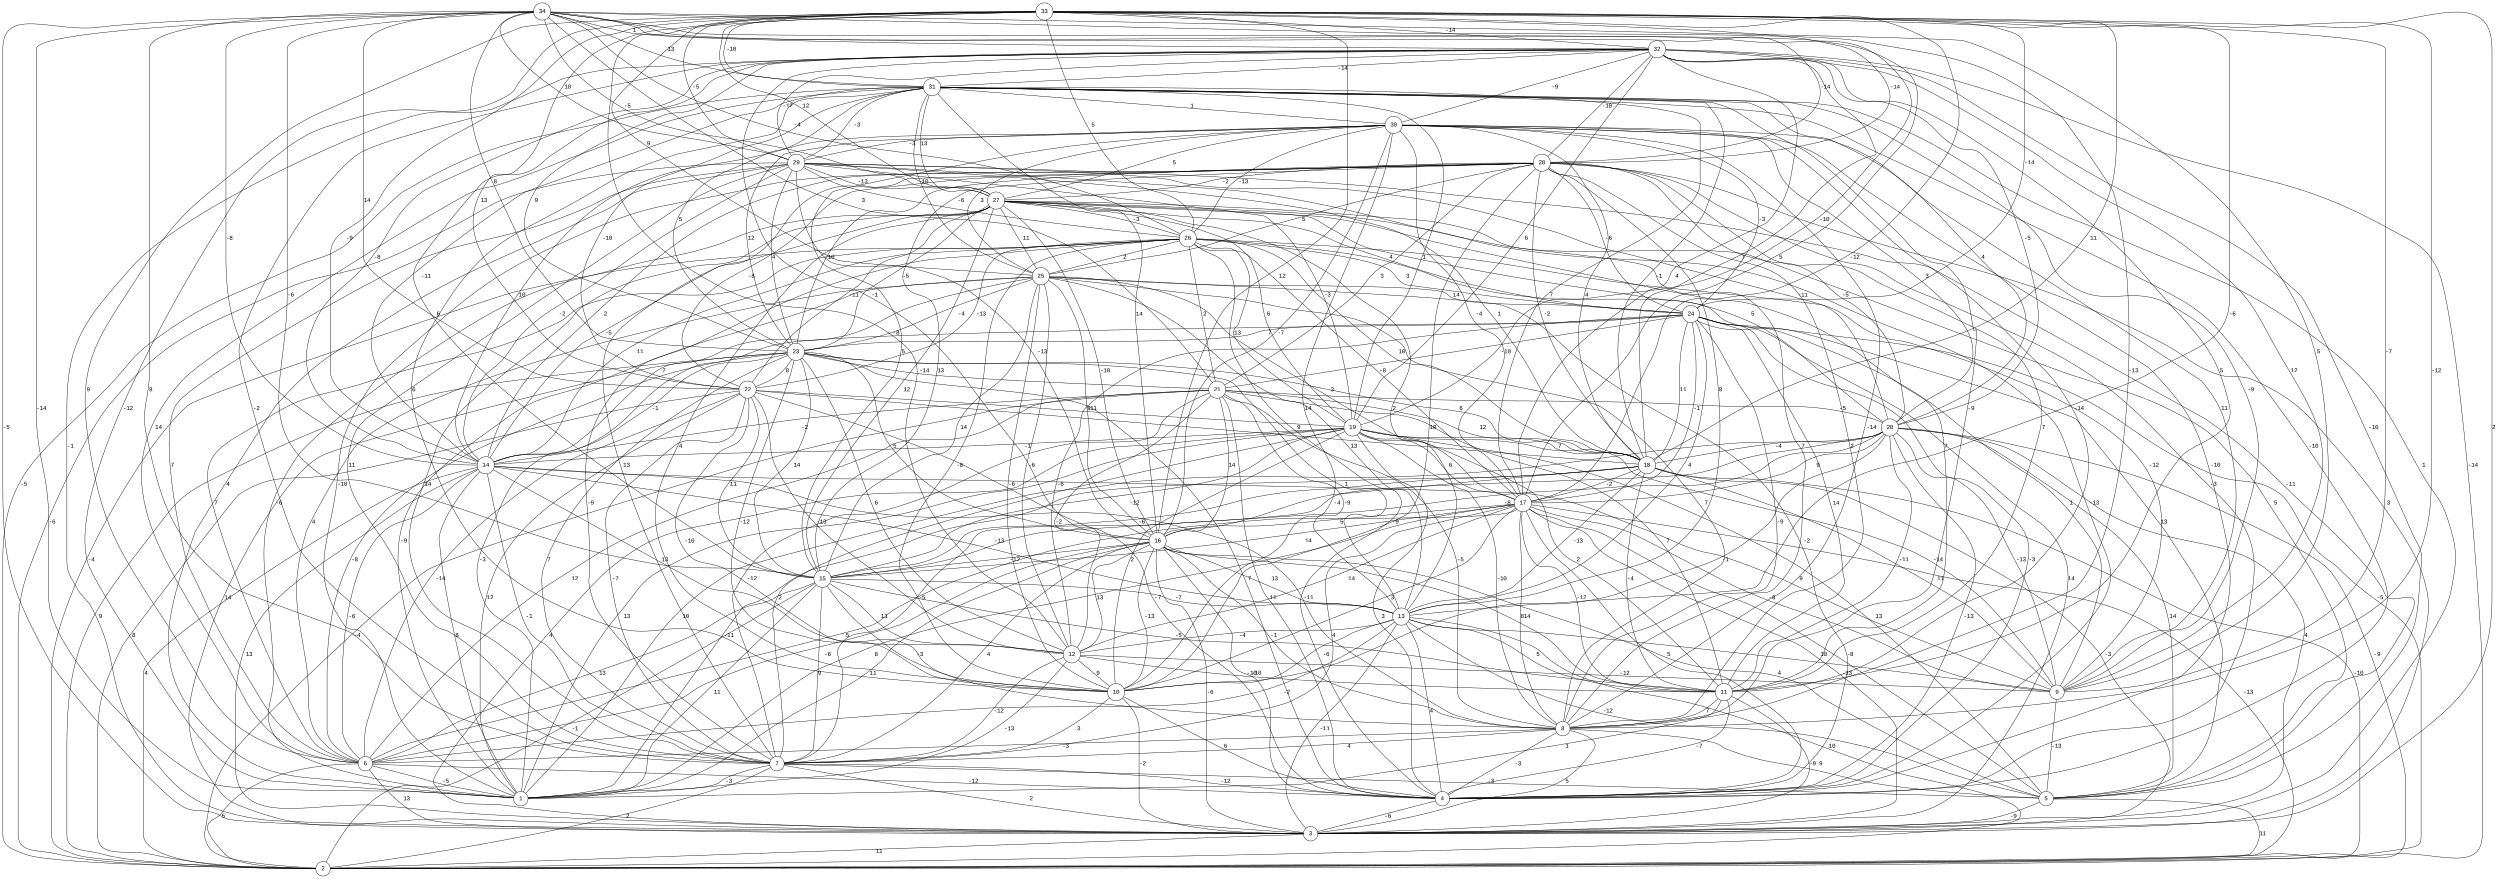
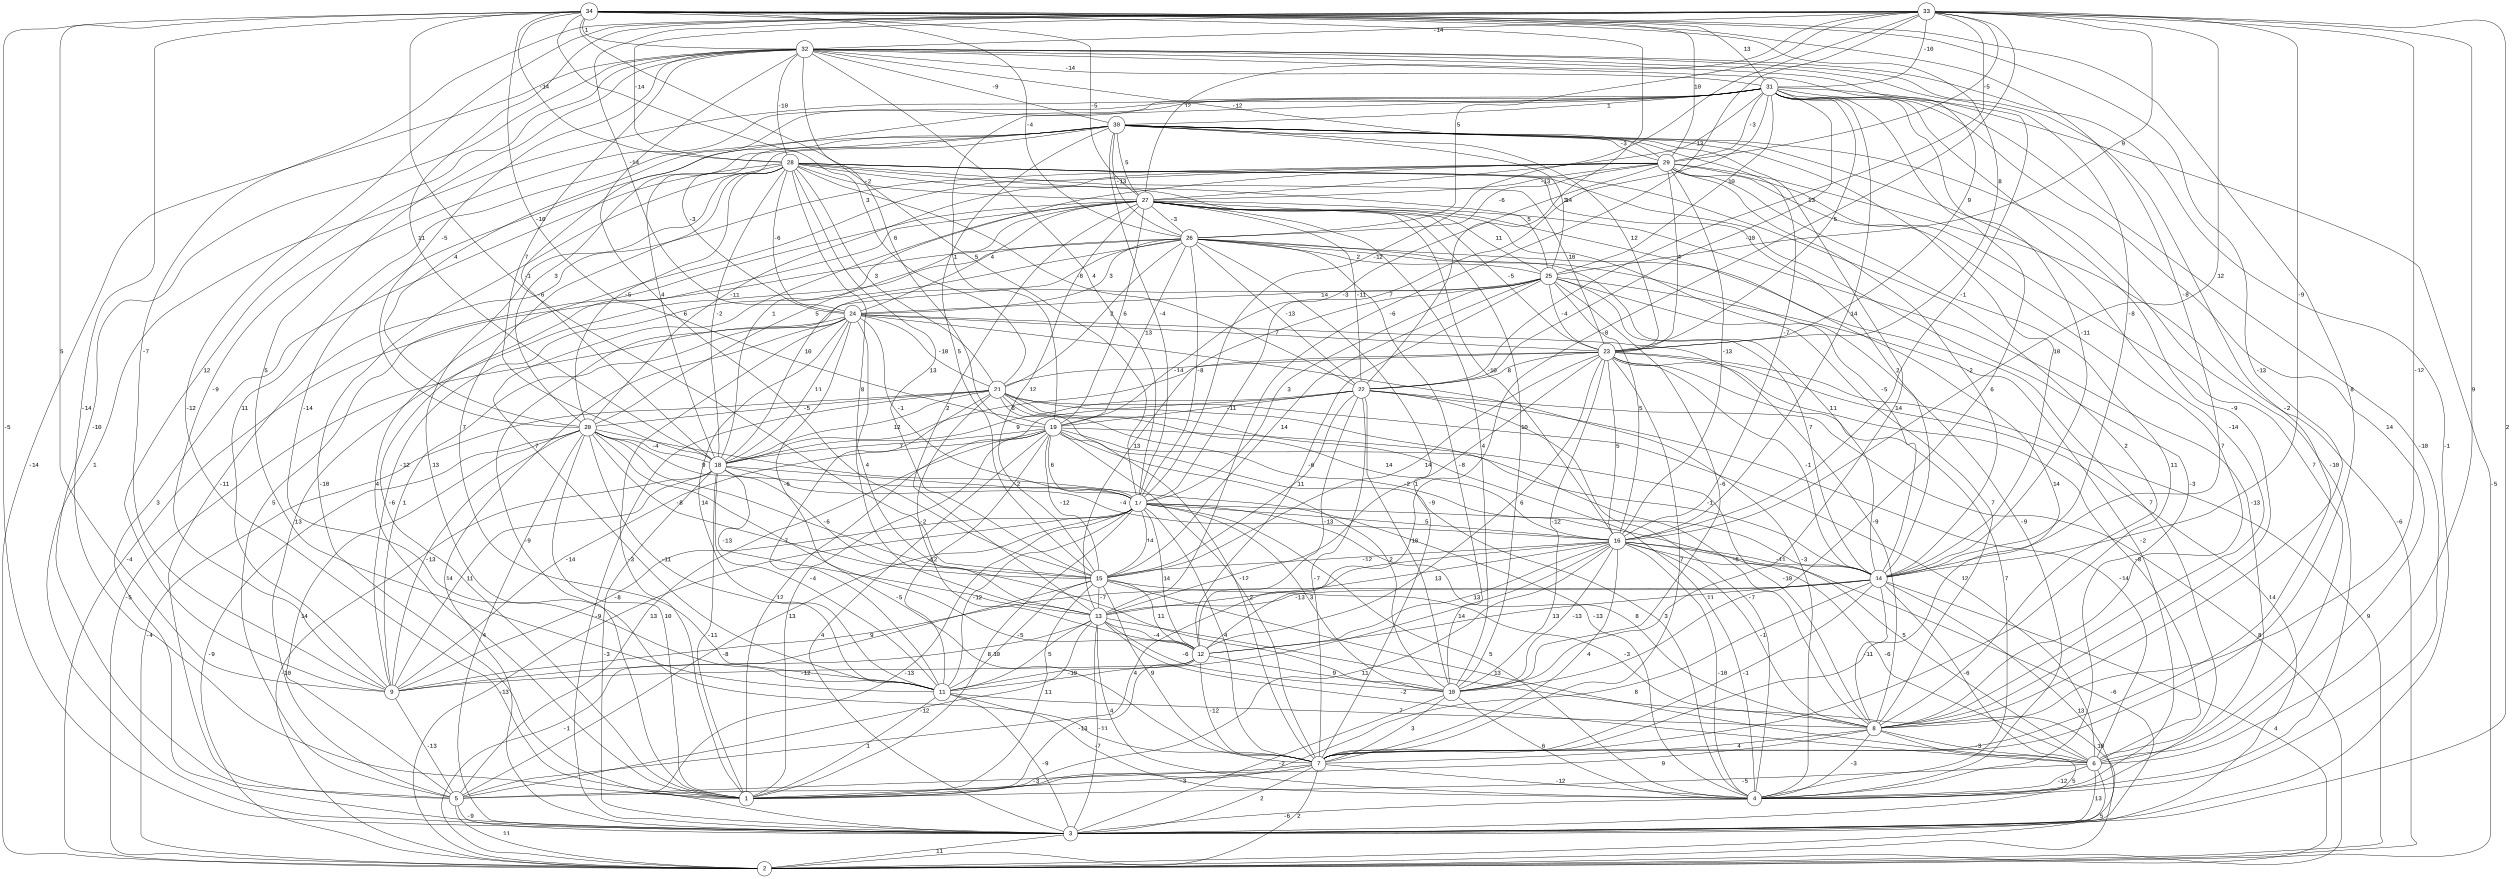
  graph {
    fontname="Liberation Mono"
    node [fontname="Liberation Mono" shape=circle]
    edge [fontname="Liberation Mono"]
    34
    1
    3
    7
    8
    9
    14
    15
    17
    19
    21
    22
    23
    26
    27
    28
    29
    31
    32
    2
    5
    4
    6
    12
    13
    11
    16
    10
    18
    20
    24
    25
    30
    33
    34 -- 1 [label=-14]
    34 -- 3 [label=-5]
    34 -- 7 [label=8]
    34 -- 8 [label=-13]
    34 -- 9 [label=5]
    34 -- 14 [label=-8]
    34 -- 15 [label=-6]
    34 -- 17 [label=5]
    34 -- 19 [label=-10]
    34 -- 21 [label=3]
    34 -- 22 [label=14]
    34 -- 23 [label=8]
    34 -- 26 [label=-4]
    34 -- 27 [label=-5]
    34 -- 28 [label=-14]
    34 -- 29 [label=10]
    34 -- 31 [label=13]
    34 -- 32 [label=1]
    3 -- 2 [label=11]
    7 -- 1 [label=-3]
    7 -- 3 [label=2]
    7 -- 2 [label=2]
    7 -- 5 [label=-3]
    7 -- 4 [label=-12]
    8 -- 3 [label=5]
    8 -- 7 [label=4]
    8 -- 5 [label=9]
    8 -- 4 [label=-3]
    8 -- 6 [label=-3]
    9 -- 5 [label=-13]
    14 -- 1 [label=8]
    14 -- 3 [label=13]
    14 -- 7 [label=-1]
    14 -- 8 [label=-11]
    14 -- 9 [label=9]
    14 -- 2 [label=4]
    14 -- 6 [label=-6]
    14 -- 12 [label=13]
    14 -- 13 [label=-13]
    15 -- 1 [label=11]
    15 -- 7 [label=9]
    15 -- 8 [label=-3]
    15 -- 2 [label=-1]
    15 -- 6 [label=13]
    15 -- 12 [label=11]
    15 -- 13 [label=-7]
    15 -- 11 [label=-5]
    17 -- 1 [label=8]
    17 -- 3 [label=-13]
    17 -- 7 [label=4]
    17 -- 8 [label=8]
    17 -- 9 [label=-8]
    17 -- 15 [label=14]
    17 -- 2 [label=-13]
    17 -- 5 [label=-8]
    17 -- 4 [label=5]
    17 -- 6 [label=5]
    17 -- 12 [label=14]
    17 -- 11 [label=-12]
    17 -- 16 [label=5]
    17 -- 10 [label=3]
    19 -- 1 [label=13]
    19 -- 3 [label=4]
    19 -- 7 [label=2]
    19 -- 8 [label=-10]
    19 -- 9 [label=-14]
    19 -- 14 [label=-1]
    19 -- 15 [label=-12]
    19 -- 17 [label=6]
    19 -- 5 [label=13]
    19 -- 4 [label=3]
    19 -- 11 [label=2]
    19 -- 10 [label=2]
    19 -- 18 [label=7]
    21 -- 7 [label=-12]
    21 -- 8 [label=-5]
    21 -- 14 [label=-2]
    21 -- 2 [label=-4]
    21 -- 4 [label=11]
    21 -- 6 [label=12]
    21 -- 12 [label=-2]
-   21 -- 13 [label=-9]
+   21 -- 3 [label=-9]
    21 -- 11 [label=7]
    21 -- 16 [label=14]
    21 -- 18 [label=12]
    21 -- 20 [label=-5]
    22 -- 1 [label=12]
    22 -- 7 [label=-7]
    22 -- 15 [label=11]
    22 -- 19 [label=-11]
    22 -- 2 [label=8]
    22 -- 4 [label=-7]
    22 -- 6 [label=-14]
    22 -- 12 [label=-13]
    22 -- 10 [label=-10]
    22 -- 18 [label=9]
    23 -- 3 [label=14]
    23 -- 7 [label=7]
    23 -- 14 [label=-1]
    23 -- 15 [label=14]
    23 -- 21 [label=-14]
    23 -- 22 [label=8]
    23 -- 2 [label=9]
    23 -- 4 [label=7]
    23 -- 6 [label=-8]
    23 -- 12 [label=6]
    23 -- 13 [label=1]
    23 -- 16 [label=5]
    23 -- 10 [label=-12]
    23 -- 18 [label=6]
    26 -- 7 [label=-9]
    26 -- 9 [label=-12]
    26 -- 14 [label=11]
    26 -- 17 [label=-8]
    26 -- 19 [label=13]
    26 -- 21 [label=2]
    26 -- 22 [label=-13]
    26 -- 2 [label=-4]
    26 -- 5 [label=13]
    26 -- 4 [label=-9]
    26 -- 6 [label=7]
    26 -- 10 [label=-8]
    26 -- 18 [label=10]
    26 -- 24 [label=3]
    26 -- 25 [label=2]
    27 -- 1 [label=-6]
    27 -- 7 [label=14]
    27 -- 14 [label=-5]
    27 -- 15 [label=12]
    27 -- 19 [label=6]
    27 -- 22 [label=-11]
    27 -- 23 [label=-5]
    27 -- 26 [label=-3]
    27 -- 5 [label=5]
    27 -- 4 [label=-13]
    27 -- 13 [label=2]
    27 -- 11 [label=7]
    27 -- 16 [label=-10]
    27 -- 10 [label=4]
    27 -- 20 [label=5]
    27 -- 24 [label=4]
    27 -- 25 [label=11]
    28 -- 1 [label=-10]
    28 -- 3 [label=3]
    28 -- 7 [label=13]
    28 -- 8 [label=2]
    28 -- 14 [label=2]
    28 -- 15 [label=13]
    28 -- 21 [label=3]
    28 -- 22 [label=-8]
    28 -- 23 [label=10]
    28 -- 27 [label=-2]
    28 -- 4 [label=-3]
    28 -- 13 [label=8]
    28 -- 11 [label=7]
    28 -- 10 [label=10]
    28 -- 18 [label=-2]
    28 -- 20 [label=-5]
    28 -- 24 [label=-6]
    28 -- 25 [label=5]
    29 -- 1 [label=4]
    29 -- 7 [label=11]
    29 -- 8 [label=7]
    29 -- 14 [label=-2]
    29 -- 19 [label=-3]
    29 -- 23 [label=4]
    29 -- 26 [label=-6]
    29 -- 27 [label=-13]
    29 -- 2 [label=-6]
    29 -- 5 [label=-11]
    29 -- 6 [label=7]
    29 -- 16 [label=-13]
    29 -- 18 [label=1]
    29 -- 20 [label=-11]
    31 -- 3 [label=1]
    31 -- 8 [label=-9]
    31 -- 9 [label=-9]
    31 -- 14 [label=-11]
    31 -- 17 [label=7]
    31 -- 19 [label=1]
    31 -- 22 [label=-10]
    31 -- 23 [label=5]
    31 -- 27 [label=13]
    31 -- 29 [label=-3]
    31 -- 2 [label=-5]
    31 -- 4 [label=-10]
    31 -- 6 [label=14]
    31 -- 16 [label=14]
    31 -- 10 [label=6]
    31 -- 18 [label=-1]
    31 -- 20 [label=4]
    31 -- 25 [label=10]
    31 -- 30 [label=1]
    32 -- 3 [label=-1]
    32 -- 7 [label=-2]
    32 -- 9 [label=12]
    32 -- 14 [label=-8]
    32 -- 15 [label=6]
    32 -- 17 [label=4]
    32 -- 19 [label=6]
    32 -- 23 [label=9]
    32 -- 28 [label=-10]
    32 -- 29 [label=-12]
    32 -- 31 [label=-14]
    32 -- 2 [label=-14]
    32 -- 5 [label=-10]
    32 -- 11 [label=5]
    32 -- 16 [label=-1]
    32 -- 18 [label=7]
    32 -- 20 [label=-5]
    32 -- 30 [label=-9]
    5 -- 3 [label=-9]
    5 -- 2 [label=11]
    4 -- 3 [label=-6]
    6 -- 1 [label=-5]
    6 -- 3 [label=13]
    6 -- 2 [label=5]
    6 -- 4 [label=-12]
    12 -- 1 [label=-13]
    12 -- 7 [label=-12]
    12 -- 9 [label=-12]
    12 -- 11 [label=-10]
    12 -- 10 [label=9]
    13 -- 3 [label=-11]
    13 -- 9 [label=10]
    13 -- 2 [label=10]
    13 -- 5 [label=-12]
    13 -- 4 [label=4]
    13 -- 6 [label=-2]
    13 -- 12 [label=-4]
    13 -- 11 [label=5]
    13 -- 10 [label=-6]
    11 -- 1 [label=1]
    11 -- 3 [label=-9]
    11 -- 8 [label=7]
    11 -- 4 [label=-7]
    16 -- 1 [label=11]
    16 -- 3 [label=-6]
    16 -- 7 [label=4]
    16 -- 8 [label=-1]
+   16 -- 14 [label=-11]
    16 -- 15 [label=-12]
    16 -- 5 [label=4]
    16 -- 4 [label=-10]
    16 -- 6 [label=-6]
    16 -- 12 [label=13]
    16 -- 13 [label=13]
    16 -- 11 [label=14]
    16 -- 10 [label=-13]
    10 -- 3 [label=-2]
    10 -- 7 [label=3]
    10 -- 4 [label=6]
    18 -- 1 [label=-11]
    18 -- 3 [label=-3]
    18 -- 9 [label=11]
    18 -- 15 [label=-6]
    18 -- 17 [label=-2]
    18 -- 2 [label=-10]
    18 -- 13 [label=-13]
    18 -- 11 [label=-4]
    18 -- 16 [label=-4]
    20 -- 1 [label=10]
    20 -- 3 [label=4]
    20 -- 7 [label=-5]
    20 -- 9 [label=-13]
    20 -- 15 [label=-8]
    20 -- 17 [label=9]
    20 -- 2 [label=-9]
    20 -- 5 [label=14]
    20 -- 4 [label=-13]
    20 -- 11 [label=-11]
    20 -- 10 [label=-1]
    20 -- 18 [label=-4]
    24 -- 1 [label=-3]
    24 -- 3 [label=14]
    24 -- 8 [label=-9]
    24 -- 9 [label=1]
    24 -- 17 [label=-1]
    24 -- 21 [label=-10]
    24 -- 23 [label=7]
    24 -- 2 [label=-5]
    24 -- 4 [label=-3]
    24 -- 12 [label=-6]
    24 -- 13 [label=4]
    24 -- 11 [label=14]
    24 -- 18 [label=11]
    25 -- 1 [label=-9]
    25 -- 8 [label=7]
    25 -- 14 [label=7]
    25 -- 15 [label=14]
    25 -- 17 [label=3]
    25 -- 23 [label=-4]
    25 -- 4 [label=-2]
-   25 -- 6 [label=4]
    25 -- 12 [label=-6]
    25 -- 13 [label=13]
    25 -- 16 [label=5]
    25 -- 10 [label=-6]
    25 -- 24 [label=14]
    30 -- 8 [label=-14]
    30 -- 9 [label=11]
    30 -- 14 [label=10]
    30 -- 15 [label=5]
    30 -- 17 [label=-4]
    30 -- 23 [label=12]
    30 -- 26 [label=-13]
    30 -- 27 [label=5]
    30 -- 29 [label=-3]
    30 -- 4 [label=-10]
    30 -- 11 [label=-14]
    30 -- 16 [label=-7]
    30 -- 10 [label=14]
    30 -- 18 [label=4]
    30 -- 20 [label=3]
    30 -- 24 [label=-3]
    30 -- 25 [label=3]
    33 -- 1 [label=-12]
    33 -- 3 [label=2]
    33 -- 8 [label=-12]
    33 -- 9 [label=-7]
    33 -- 14 [label=-9]
    33 -- 17 [label=-12]
    33 -- 22 [label=13]
    33 -- 26 [label=5]
    33 -- 27 [label=12]
    33 -- 28 [label=-14]
    33 -- 29 [label=-5]
    33 -- 31 [label=-10]
    33 -- 32 [label=-14]
    33 -- 6 [label=9]
    33 -- 12 [label=-8]
    33 -- 13 [label=-6]
    33 -- 16 [label=12]
    33 -- 18 [label=11]
    33 -- 24 [label=-14]
    33 -- 25 [label=9]
  }
